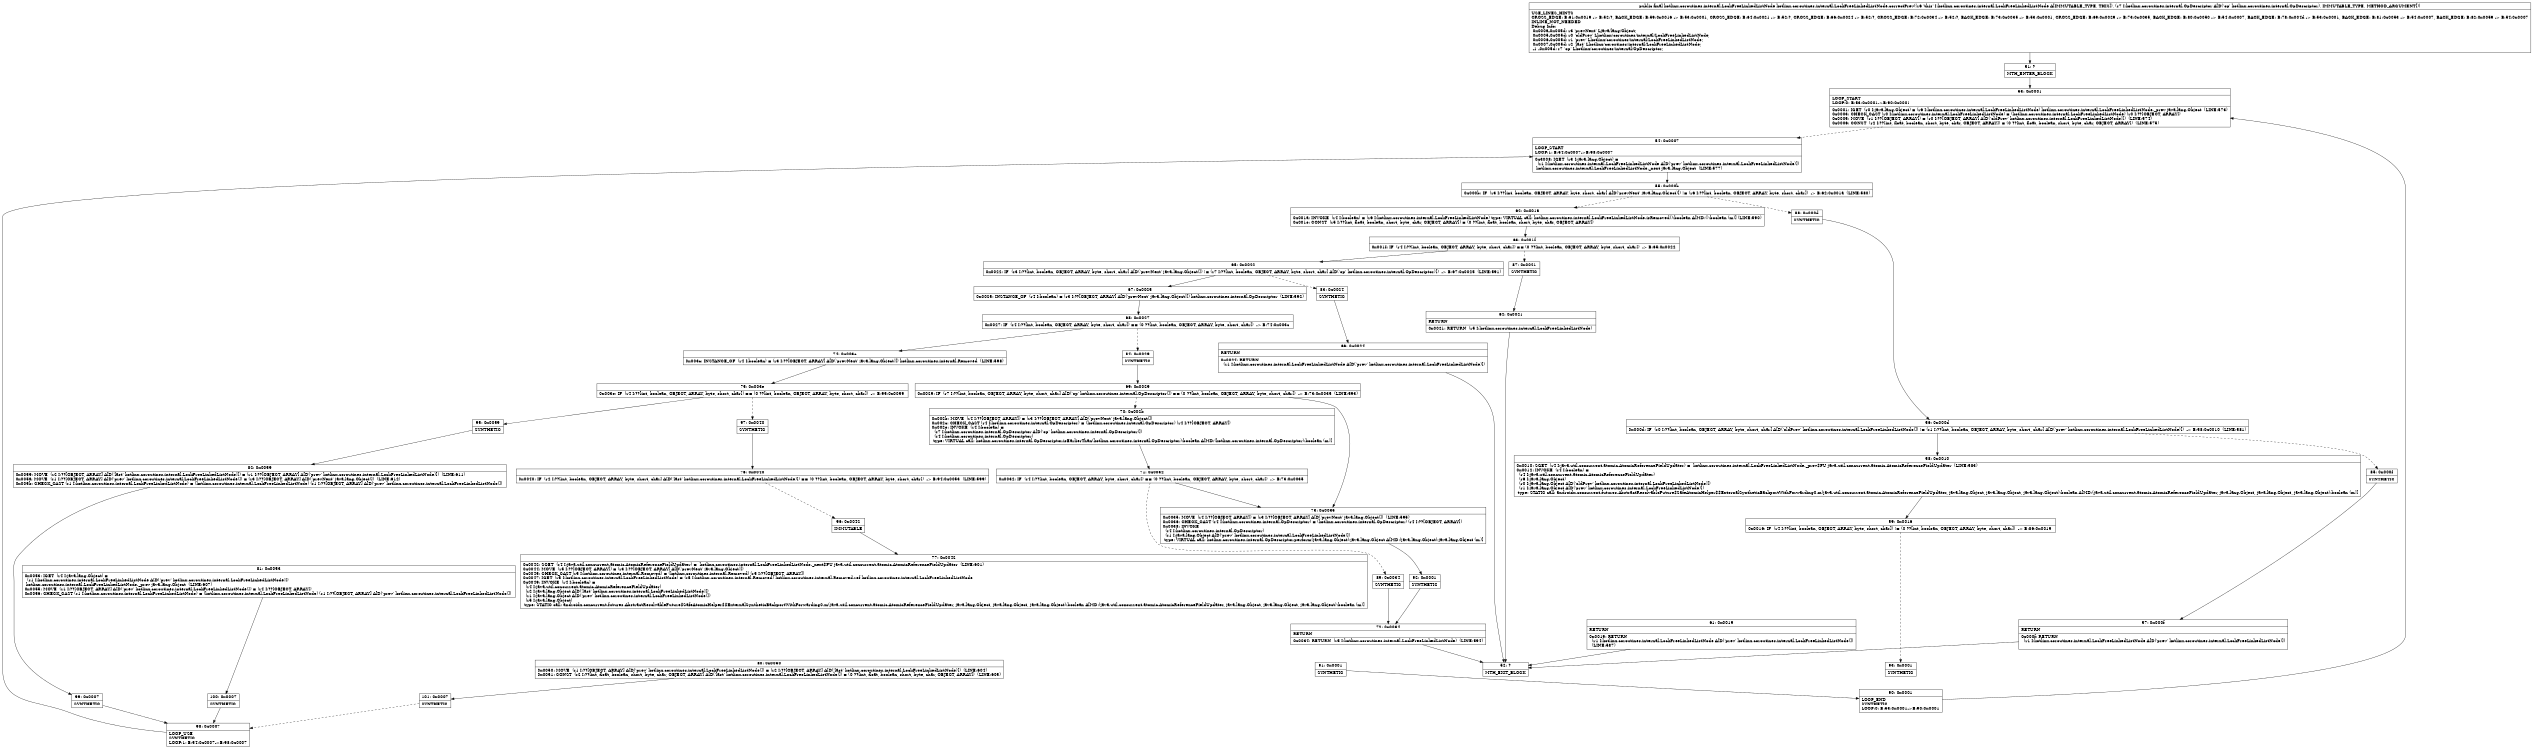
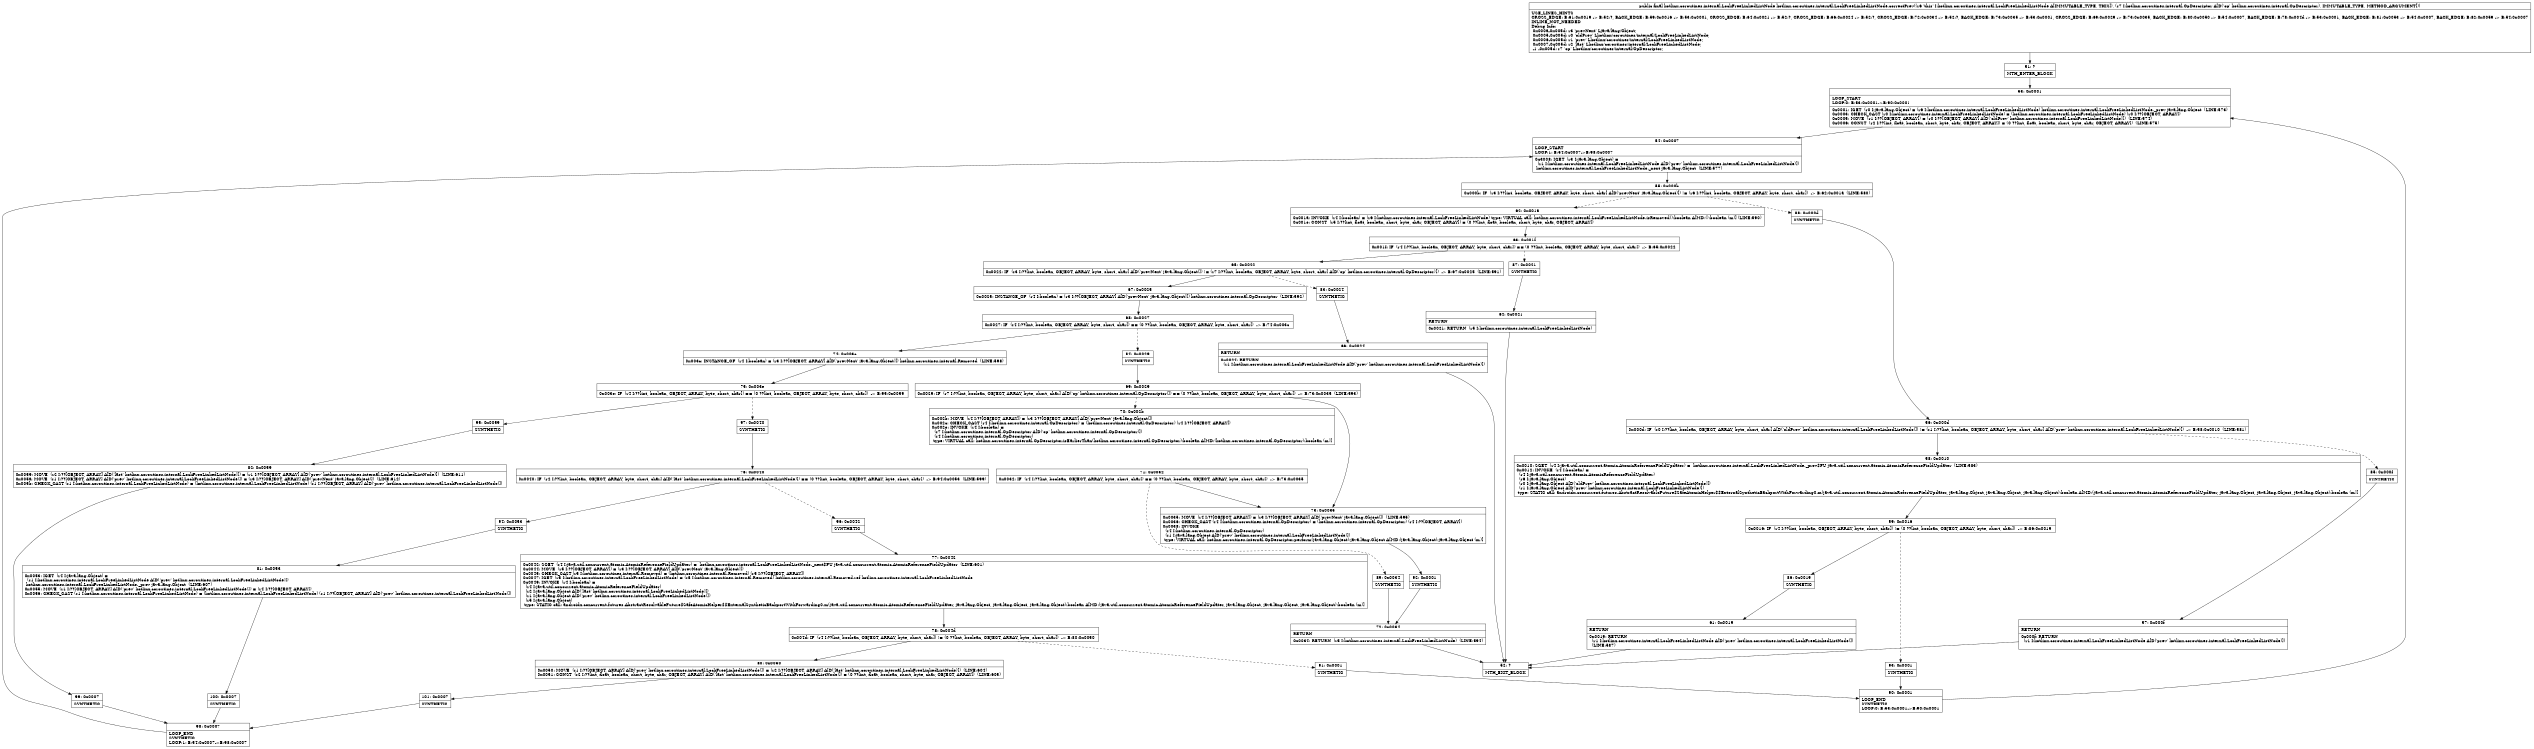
  digraph {
    node [shape=record]
    n1 [label="{51\:\ ?|MTH_ENTER_BLOCK\l}"]
    n2 [label="{53\:\ 0x0001|LOOP_START\lLOOP:0: B:53:0x0001\-\>B:90:0x0001\l|0x0001: IGET  (r0 I:java.lang.Object) = (r6 I:kotlinx.coroutines.internal.LockFreeLinkedListNode) kotlinx.coroutines.internal.LockFreeLinkedListNode._prev java.lang.Object  (LINE:573)\l0x0003: CHECK_CAST (r0 I:kotlinx.coroutines.internal.LockFreeLinkedListNode) = (kotlinx.coroutines.internal.LockFreeLinkedListNode) (r0 I:??[OBJECT, ARRAY]) \l0x0005: MOVE  (r1 I:??[OBJECT, ARRAY]) = (r0 I:??[OBJECT, ARRAY] A[D('oldPrev' kotlinx.coroutines.internal.LockFreeLinkedListNode)])  (LINE:574)\l0x0006: CONST  (r2 I:??[int, float, boolean, short, byte, char, OBJECT, ARRAY]) = (0 ??[int, float, boolean, short, byte, char, OBJECT, ARRAY])  (LINE:575)\l}"]
    n3 [label="{54\:\ 0x0007|LOOP_START\lLOOP:1: B:54:0x0007\-\>B:98:0x0007\l|0x3008: IGET  (r3 I:java.lang.Object) = \l  (r1 I:kotlinx.coroutines.internal.LockFreeLinkedListNode A[D('prev' kotlinx.coroutines.internal.LockFreeLinkedListNode)])\l kotlinx.coroutines.internal.LockFreeLinkedListNode._next java.lang.Object  (LINE:577)\l}"]
    n4 [label="{55\:\ 0x000b|0x000b: IF  (r3 I:??[int, boolean, OBJECT, ARRAY, byte, short, char] A[D('prevNext' java.lang.Object)]) != (r6 I:??[int, boolean, OBJECT, ARRAY, byte, short, char])  \-\> B:62:0x001a  (LINE:580)\l}"]
    n5 [label="{62\:\ 0x001a|0x001a: INVOKE  (r4 I:boolean) = (r6 I:kotlinx.coroutines.internal.LockFreeLinkedListNode) type: VIRTUAL call: kotlinx.coroutines.internal.LockFreeLinkedListNode.isRemoved():boolean A[MD:():boolean (m)] (LINE:590)\l0x001e: CONST  (r5 I:??[int, float, boolean, short, byte, char, OBJECT, ARRAY]) = (0 ??[int, float, boolean, short, byte, char, OBJECT, ARRAY]) \l}"]
    n6 [label="{88\:\ 0x000d|SYNTHETIC\l}"]
    n7 [label="{63\:\ 0x001f|0x001f: IF  (r4 I:??[int, boolean, OBJECT, ARRAY, byte, short, char]) == (0 ??[int, boolean, OBJECT, ARRAY, byte, short, char])  \-\> B:65:0x0022 \l}"]
    n8 [label="{56\:\ 0x000d|0x000d: IF  (r0 I:??[int, boolean, OBJECT, ARRAY, byte, short, char] A[D('oldPrev' kotlinx.coroutines.internal.LockFreeLinkedListNode)]) != (r1 I:??[int, boolean, OBJECT, ARRAY, byte, short, char] A[D('prev' kotlinx.coroutines.internal.LockFreeLinkedListNode)])  \-\> B:58:0x0010  (LINE:581)\l}"]
    n9 [label="{65\:\ 0x0022|0x0022: IF  (r3 I:??[int, boolean, OBJECT, ARRAY, byte, short, char] A[D('prevNext' java.lang.Object)]) != (r7 I:??[int, boolean, OBJECT, ARRAY, byte, short, char] A[D('op' kotlinx.coroutines.internal.OpDescriptor)])  \-\> B:67:0x0025  (LINE:591)\l}"]
    n10 [label="{87\:\ 0x0021|SYNTHETIC\l}"]
    n11 [label="{67\:\ 0x0025|0x0025: INSTANCE_OF  (r4 I:boolean) = (r3 I:??[OBJECT, ARRAY] A[D('prevNext' java.lang.Object)]) kotlinx.coroutines.internal.OpDescriptor  (LINE:592)\l}"]
    n12 [label="{83\:\ 0x0024|SYNTHETIC\l}"]
    n13 [label="{64\:\ 0x0021|RETURN\l|0x0021: RETURN  (r5 I:kotlinx.coroutines.internal.LockFreeLinkedListNode) \l}"]
    n14 [label="{68\:\ 0x0027|0x0027: IF  (r4 I:??[int, boolean, OBJECT, ARRAY, byte, short, char]) == (0 ??[int, boolean, OBJECT, ARRAY, byte, short, char])  \-\> B:74:0x003c \l}"]
    n15 [label="{66\:\ 0x0024|RETURN\l|0x0024: RETURN  \l  (r1 I:kotlinx.coroutines.internal.LockFreeLinkedListNode A[D('prev' kotlinx.coroutines.internal.LockFreeLinkedListNode)])\l \l}"]
    n16 [label="{74\:\ 0x003c|0x003c: INSTANCE_OF  (r4 I:boolean) = (r3 I:??[OBJECT, ARRAY] A[D('prevNext' java.lang.Object)]) kotlinx.coroutines.internal.Removed  (LINE:598)\l}"]
    n17 [label="{84\:\ 0x0029|SYNTHETIC\l}"]
    n18 [label="{75\:\ 0x003e|0x003e: IF  (r4 I:??[int, boolean, OBJECT, ARRAY, byte, short, char]) == (0 ??[int, boolean, OBJECT, ARRAY, byte, short, char])  \-\> B:95:0x0059 \l}"]
    n19 [label="{69\:\ 0x0029|0x0029: IF  (r7 I:??[int, boolean, OBJECT, ARRAY, byte, short, char] A[D('op' kotlinx.coroutines.internal.OpDescriptor)]) == (0 ??[int, boolean, OBJECT, ARRAY, byte, short, char])  \-\> B:73:0x0035  (LINE:593)\l}"]
    n20 [label="{95\:\ 0x0059|SYNTHETIC\l}"]
    n21 [label="{97\:\ 0x0040|SYNTHETIC\l}"]
    n22 [label="{82\:\ 0x0059|0x0059: MOVE  (r2 I:??[OBJECT, ARRAY] A[D('last' kotlinx.coroutines.internal.LockFreeLinkedListNode)]) = (r1 I:??[OBJECT, ARRAY] A[D('prev' kotlinx.coroutines.internal.LockFreeLinkedListNode)])  (LINE:611)\l0x005a: MOVE  (r1 I:??[OBJECT, ARRAY] A[D('prev' kotlinx.coroutines.internal.LockFreeLinkedListNode)]) = (r3 I:??[OBJECT, ARRAY] A[D('prevNext' java.lang.Object)])  (LINE:612)\l0x005b: CHECK_CAST (r1 I:kotlinx.coroutines.internal.LockFreeLinkedListNode) = (kotlinx.coroutines.internal.LockFreeLinkedListNode) (r1 I:??[OBJECT, ARRAY] A[D('prev' kotlinx.coroutines.internal.LockFreeLinkedListNode)]) \l}"]
    n23 [label="{76\:\ 0x0040|0x0040: IF  (r2 I:??[int, boolean, OBJECT, ARRAY, byte, short, char] A[D('last' kotlinx.coroutines.internal.LockFreeLinkedListNode)]) == (0 ??[int, boolean, OBJECT, ARRAY, byte, short, char])  \-\> B:94:0x0053  (LINE:599)\l}"]
    n24 [label="{99\:\ 0x0007|SYNTHETIC\l}"]
-   n25 [label="{98\:\ 0x0007|LOOP_USE\lSYNTHETIC\lLOOP:1: B:54:0x0007\-\>B:98:0x0007\l}"]
-   n27 [label="{96\:\ 0x0042|IMMUTABLE\l}"]
+   n25 [label="{98\:\ 0x0007|LOOP_END\lSYNTHETIC\lLOOP:1: B:54:0x0007\-\>B:98:0x0007\l}"]
+   n26 [label="{94\:\ 0x0053|SYNTHETIC\l}"]
+   n27 [label="{96\:\ 0x0042|SYNTHETIC\l}"]
    n28 [label="{81\:\ 0x0053|0x0053: IGET  (r4 I:java.lang.Object) = \l  (r1 I:kotlinx.coroutines.internal.LockFreeLinkedListNode A[D('prev' kotlinx.coroutines.internal.LockFreeLinkedListNode)])\l kotlinx.coroutines.internal.LockFreeLinkedListNode._prev java.lang.Object  (LINE:607)\l0x0055: MOVE  (r1 I:??[OBJECT, ARRAY] A[D('prev' kotlinx.coroutines.internal.LockFreeLinkedListNode)]) = (r4 I:??[OBJECT, ARRAY]) \l0x0056: CHECK_CAST (r1 I:kotlinx.coroutines.internal.LockFreeLinkedListNode) = (kotlinx.coroutines.internal.LockFreeLinkedListNode) (r1 I:??[OBJECT, ARRAY] A[D('prev' kotlinx.coroutines.internal.LockFreeLinkedListNode)]) \l}"]
    n29 [label="{77\:\ 0x0042|0x0042: SGET  (r4 I:java.util.concurrent.atomic.AtomicReferenceFieldUpdater) =  kotlinx.coroutines.internal.LockFreeLinkedListNode._next$FU java.util.concurrent.atomic.AtomicReferenceFieldUpdater  (LINE:601)\l0x0044: MOVE  (r5 I:??[OBJECT, ARRAY]) = (r3 I:??[OBJECT, ARRAY] A[D('prevNext' java.lang.Object)]) \l0x0045: CHECK_CAST (r5 I:kotlinx.coroutines.internal.Removed) = (kotlinx.coroutines.internal.Removed) (r5 I:??[OBJECT, ARRAY]) \l0x0047: IGET  (r5 I:kotlinx.coroutines.internal.LockFreeLinkedListNode) = (r5 I:kotlinx.coroutines.internal.Removed) kotlinx.coroutines.internal.Removed.ref kotlinx.coroutines.internal.LockFreeLinkedListNode \l0x0049: INVOKE  (r4 I:boolean) = \l  (r4 I:java.util.concurrent.atomic.AtomicReferenceFieldUpdater)\l  (r2 I:java.lang.Object A[D('last' kotlinx.coroutines.internal.LockFreeLinkedListNode)])\l  (r1 I:java.lang.Object A[D('prev' kotlinx.coroutines.internal.LockFreeLinkedListNode)])\l  (r5 I:java.lang.Object)\l type: STATIC call: androidx.concurrent.futures.AbstractResolvableFuture$SafeAtomicHelper$$ExternalSyntheticBackportWithForwarding0.m(java.util.concurrent.atomic.AtomicReferenceFieldUpdater, java.lang.Object, java.lang.Object, java.lang.Object):boolean A[MD:(java.util.concurrent.atomic.AtomicReferenceFieldUpdater, java.lang.Object, java.lang.Object, java.lang.Object):boolean (m)]\l}"]
    n30 [label="{100\:\ 0x0007|SYNTHETIC\l}"]
+   n31 [label="{78\:\ 0x004d|0x004d: IF  (r4 I:??[int, boolean, OBJECT, ARRAY, byte, short, char]) != (0 ??[int, boolean, OBJECT, ARRAY, byte, short, char])  \-\> B:80:0x0050 \l}"]
    n32 [label="{80\:\ 0x0050|0x0050: MOVE  (r1 I:??[OBJECT, ARRAY] A[D('prev' kotlinx.coroutines.internal.LockFreeLinkedListNode)]) = (r2 I:??[OBJECT, ARRAY] A[D('last' kotlinx.coroutines.internal.LockFreeLinkedListNode)])  (LINE:604)\l0x0051: CONST  (r2 I:??[int, float, boolean, short, byte, char, OBJECT, ARRAY] A[D('last' kotlinx.coroutines.internal.LockFreeLinkedListNode)]) = (0 ??[int, float, boolean, short, byte, char, OBJECT, ARRAY])  (LINE:605)\l}"]
    n33 [label="{91\:\ 0x0001|SYNTHETIC\l}"]
    n34 [label="{101\:\ 0x0007|SYNTHETIC\l}"]
    n35 [label="{90\:\ 0x0001|LOOP_END\lSYNTHETIC\lLOOP:0: B:53:0x0001\-\>B:90:0x0001\l}"]
    n36 [label="{70\:\ 0x002b|0x002b: MOVE  (r4 I:??[OBJECT, ARRAY]) = (r3 I:??[OBJECT, ARRAY] A[D('prevNext' java.lang.Object)]) \l0x002c: CHECK_CAST (r4 I:kotlinx.coroutines.internal.OpDescriptor) = (kotlinx.coroutines.internal.OpDescriptor) (r4 I:??[OBJECT, ARRAY]) \l0x002e: INVOKE  (r4 I:boolean) = \l  (r7 I:kotlinx.coroutines.internal.OpDescriptor A[D('op' kotlinx.coroutines.internal.OpDescriptor)])\l  (r4 I:kotlinx.coroutines.internal.OpDescriptor)\l type: VIRTUAL call: kotlinx.coroutines.internal.OpDescriptor.isEarlierThan(kotlinx.coroutines.internal.OpDescriptor):boolean A[MD:(kotlinx.coroutines.internal.OpDescriptor):boolean (m)]\l}"]
    n37 [label="{73\:\ 0x0035|0x0035: MOVE  (r4 I:??[OBJECT, ARRAY]) = (r3 I:??[OBJECT, ARRAY] A[D('prevNext' java.lang.Object)])  (LINE:595)\l0x0036: CHECK_CAST (r4 I:kotlinx.coroutines.internal.OpDescriptor) = (kotlinx.coroutines.internal.OpDescriptor) (r4 I:??[OBJECT, ARRAY]) \l0x0038: INVOKE  \l  (r4 I:kotlinx.coroutines.internal.OpDescriptor)\l  (r1 I:java.lang.Object A[D('prev' kotlinx.coroutines.internal.LockFreeLinkedListNode)])\l type: VIRTUAL call: kotlinx.coroutines.internal.OpDescriptor.perform(java.lang.Object):java.lang.Object A[MD:(java.lang.Object):java.lang.Object (m)]\l}"]
    n38 [label="{71\:\ 0x0032|0x0032: IF  (r4 I:??[int, boolean, OBJECT, ARRAY, byte, short, char]) == (0 ??[int, boolean, OBJECT, ARRAY, byte, short, char])  \-\> B:73:0x0035 \l}"]
    n39 [label="{92\:\ 0x0001|SYNTHETIC\l}"]
    n40 [label="{89\:\ 0x0034|SYNTHETIC\l}"]
    n41 [label="{72\:\ 0x0034|RETURN\l|0x0034: RETURN  (r5 I:kotlinx.coroutines.internal.LockFreeLinkedListNode)  (LINE:594)\l}"]
    n42 [label="{52\:\ ?|MTH_EXIT_BLOCK\l}"]
    n43 [label="{58\:\ 0x0010|0x0010: SGET  (r4 I:java.util.concurrent.atomic.AtomicReferenceFieldUpdater) =  kotlinx.coroutines.internal.LockFreeLinkedListNode._prev$FU java.util.concurrent.atomic.AtomicReferenceFieldUpdater  (LINE:583)\l0x0012: INVOKE  (r4 I:boolean) = \l  (r4 I:java.util.concurrent.atomic.AtomicReferenceFieldUpdater)\l  (r6 I:java.lang.Object)\l  (r0 I:java.lang.Object A[D('oldPrev' kotlinx.coroutines.internal.LockFreeLinkedListNode)])\l  (r1 I:java.lang.Object A[D('prev' kotlinx.coroutines.internal.LockFreeLinkedListNode)])\l type: STATIC call: androidx.concurrent.futures.AbstractResolvableFuture$SafeAtomicHelper$$ExternalSyntheticBackportWithForwarding0.m(java.util.concurrent.atomic.AtomicReferenceFieldUpdater, java.lang.Object, java.lang.Object, java.lang.Object):boolean A[MD:(java.util.concurrent.atomic.AtomicReferenceFieldUpdater, java.lang.Object, java.lang.Object, java.lang.Object):boolean (m)]\l}"]
    n44 [label="{85\:\ 0x000f|SYNTHETIC\l}"]
    n45 [label="{59\:\ 0x0016|0x0016: IF  (r4 I:??[int, boolean, OBJECT, ARRAY, byte, short, char]) != (0 ??[int, boolean, OBJECT, ARRAY, byte, short, char])  \-\> B:86:0x0019 \l}"]
    n46 [label="{57\:\ 0x000f|RETURN\l|0x000f: RETURN  \l  (r1 I:kotlinx.coroutines.internal.LockFreeLinkedListNode A[D('prev' kotlinx.coroutines.internal.LockFreeLinkedListNode)])\l \l}"]
+   n47 [label="{86\:\ 0x0019|SYNTHETIC\l}"]
    n48 [label="{93\:\ 0x0001|SYNTHETIC\l}"]
    n49 [label="{61\:\ 0x0019|RETURN\l|0x0019: RETURN  \l  (r1 I:kotlinx.coroutines.internal.LockFreeLinkedListNode A[D('prev' kotlinx.coroutines.internal.LockFreeLinkedListNode)])\l  (LINE:587)\l}"]
    n50 [label="{public final kotlinx.coroutines.internal.LockFreeLinkedListNode kotlinx.coroutines.internal.LockFreeLinkedListNode.correctPrev((r6 'this' I:kotlinx.coroutines.internal.LockFreeLinkedListNode A[IMMUTABLE_TYPE, THIS]), (r7 I:kotlinx.coroutines.internal.OpDescriptor A[D('op' kotlinx.coroutines.internal.OpDescriptor), IMMUTABLE_TYPE, METHOD_ARGUMENT]))  | USE_LINES_HINTS\lCROSS_EDGE: B:61:0x0019 \-\> B:52:?, BACK_EDGE: B:59:0x0016 \-\> B:53:0x0001, CROSS_EDGE: B:64:0x0021 \-\> B:52:?, CROSS_EDGE: B:66:0x0024 \-\> B:52:?, CROSS_EDGE: B:72:0x0034 \-\> B:52:?, BACK_EDGE: B:73:0x0035 \-\> B:53:0x0001, CROSS_EDGE: B:69:0x0029 \-\> B:73:0x0035, BACK_EDGE: B:80:0x0050 \-\> B:54:0x0007, BACK_EDGE: B:78:0x004d \-\> B:53:0x0001, BACK_EDGE: B:81:0x0053 \-\> B:54:0x0007, BACK_EDGE: B:82:0x0059 \-\> B:54:0x0007\lINLINE_NOT_NEEDED\lDebug Info:\l  0x000a\-0x005d: r3 'prevNext' Ljava\/lang\/Object;\l  0x0005\-0x005d: r0 'oldPrev' Lkotlinx\/coroutines\/internal\/LockFreeLinkedListNode;\l  0x0006\-0x005d: r1 'prev' Lkotlinx\/coroutines\/internal\/LockFreeLinkedListNode;\l  0x0007\-0x005d: r2 'last' Lkotlinx\/coroutines\/internal\/LockFreeLinkedListNode;\l  \-1 \-0x005d: r7 'op' Lkotlinx\/coroutines\/internal\/OpDescriptor;\l}"]
    n1 -> n2
-   n2 -> n3 [style=dashed]
+   n2 -> n3
    n3 -> n4
    n4 -> n5 [style=dashed]
    n4 -> n6 [style=dashed]
    n5 -> n7
    n6 -> n8
    n7 -> n9
    n7 -> n10 [style=dashed]
    n8 -> n43
    n8 -> n44 [style=dashed]
    n9 -> n11
    n9 -> n12 [style=dashed]
    n10 -> n13
    n11 -> n14
    n12 -> n15
    n13 -> n42
    n14 -> n16
    n14 -> n17 [style=dashed]
    n15 -> n42
    n16 -> n18
    n17 -> n19
    n18 -> n20
    n18 -> n21 [style=dashed]
    n19 -> n36 [style=dashed]
    n19 -> n37
    n20 -> n22
    n21 -> n23
    n22 -> n24
+   n23 -> n26
    n23 -> n27 [style=dashed]
    n24 -> n25
    n25 -> n3
+   n26 -> n28
    n27 -> n29
    n28 -> n30
+   n29 -> n31
    n30 -> n25
+   n31 -> n32
+   n31 -> n33 [style=dashed]
    n32 -> n34
    n33 -> n35
-   n34 -> n25 [style=dashed]
+   n34 -> n25
    n35 -> n2
-   n36 -> n38
    n37 -> n39
    n38 -> n37
    n38 -> n40 [style=dashed]
    n39 -> n41
    n40 -> n41
    n41 -> n42
    n43 -> n45
    n44 -> n46
+   n45 -> n47
    n45 -> n48 [style=dashed]
    n46 -> n42
+   n47 -> n49
+   n48 -> n35
    n49 -> n42
    n50 -> n1
  }
